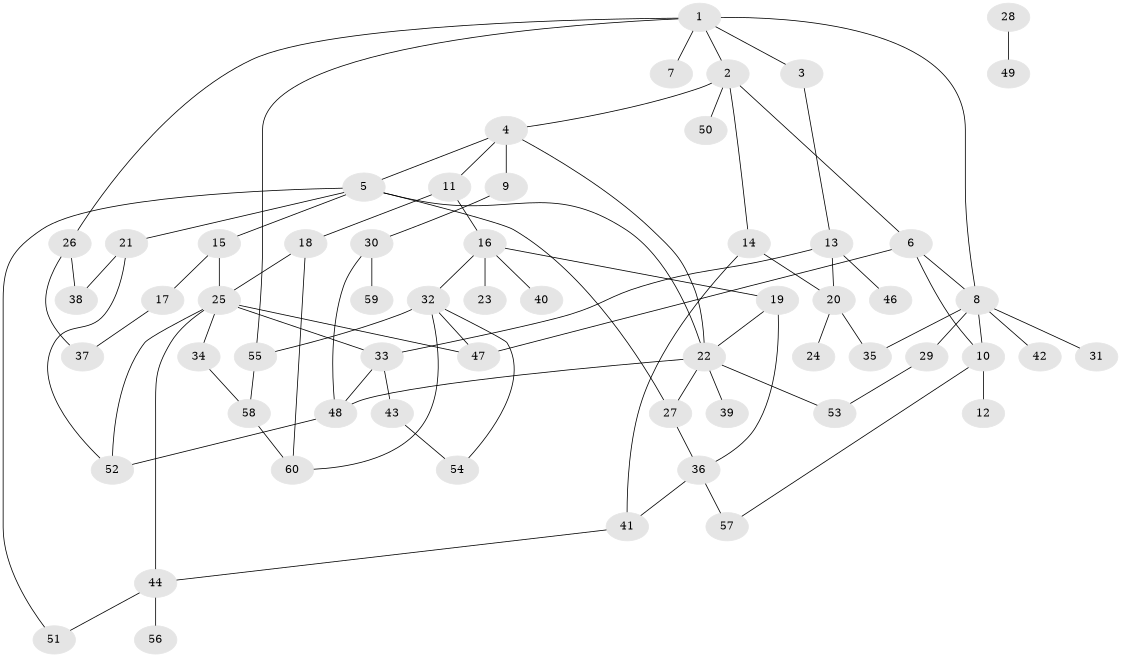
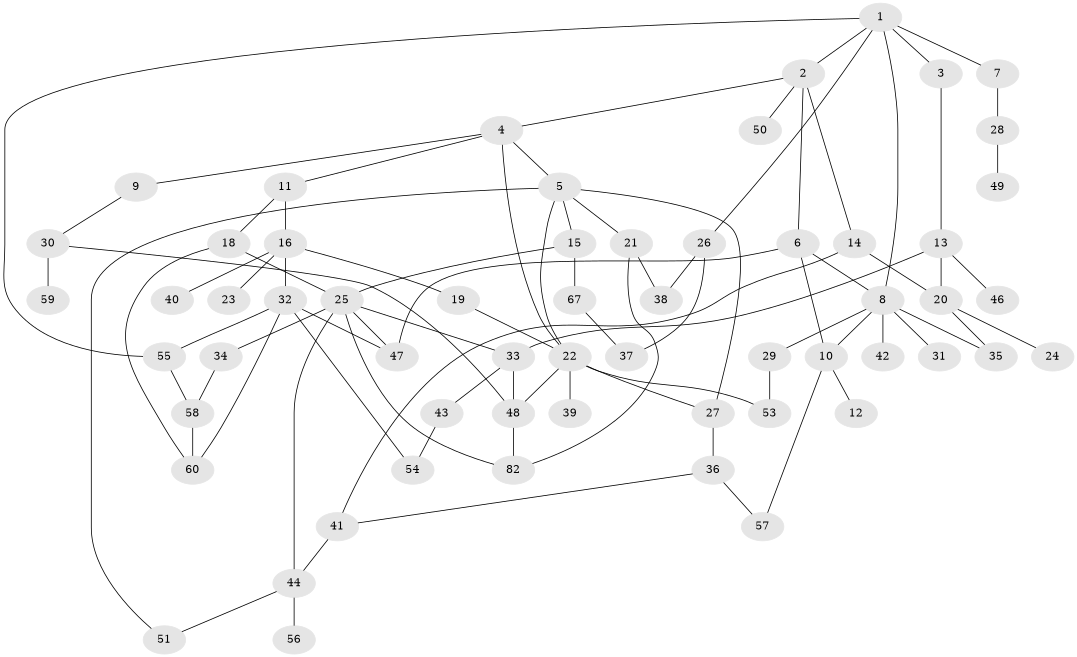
  graph {
    node [color=gray90 style=filled]
    1
    2
    3
    7
    8
    26
    55
    4
    6
    14
    50
    13
    28
    10
    29
    31
    35
    42
    37
    38
    58
    5
    9
    11
    22
    47
    20
    41
    33
    46
    15
    21
    27
    51
    30
    16
    18
    39
    48
    53
-   17
+   17 [label=67]
    25
-   52
+   52 [label=82]
    36
    12
    57
    49
    59
    19
    23
    32
    40
    60
    24
    43
    44
    34
    54
    56
    1 -- 2
    1 -- 3
    1 -- 7
    1 -- 8
    1 -- 26
    1 -- 55
    2 -- 4
    2 -- 6
    2 -- 14
    2 -- 50
    3 -- 13
+   7 -- 28
    8 -- 10
    8 -- 29
    8 -- 31
    8 -- 35
    8 -- 42
    26 -- 37
    26 -- 38
    55 -- 58
    4 -- 5
    4 -- 9
    4 -- 11
    4 -- 22
    6 -- 8
    6 -- 10
    6 -- 47
    14 -- 20
    14 -- 41
    13 -- 20
    13 -- 33
    13 -- 46
    28 -- 49
    10 -- 12
    10 -- 57
    29 -- 53
    58 -- 60
    5 -- 22
    5 -- 15
    5 -- 21
    5 -- 27
    5 -- 51
    9 -- 30
    11 -- 16
    11 -- 18
    22 -- 27
    22 -- 39
    22 -- 48
    22 -- 53
    20 -- 35
    20 -- 24
    41 -- 44
    33 -- 48
    33 -- 43
    15 -- 17
    15 -- 25
    21 -- 38
    21 -- 52
    27 -- 36
    30 -- 48
    30 -- 59
    16 -- 19
    16 -- 23
    16 -- 32
    16 -- 40
    18 -- 25
    18 -- 60
    48 -- 52
    17 -- 37
    25 -- 47
    25 -- 33
    25 -- 52
    25 -- 44
    25 -- 34
    36 -- 41
    36 -- 57
    19 -- 22
-   19 -- 36
    32 -- 55
    32 -- 47
    32 -- 60
    32 -- 54
    43 -- 54
    44 -- 51
    44 -- 56
    34 -- 58
  }
